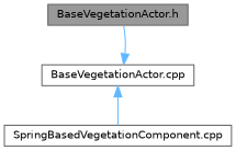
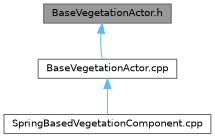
  digraph {
    node [color=grey40 fillcolor=white fontname=Helvetica fontsize=10 shape=box style=filled]
    edge [color=steelblue1 dir=back fontname=Helvetica fontsize=10 labelfontname=Helvetica labelfontsize=10 style=solid]
    n1 [color=gray40 fillcolor=grey60 fontcolor=black height=0.2 label="BaseVegetationActor.h" width=0.4]
    n2 [height=0.2 label="BaseVegetationActor.cpp" width=0.4]
    n3 [height=0.2 label="SpringBasedVegetationComponent.cpp" width=0.4]
-   n2 -> n1
+   n1 -> n2
    n2 -> n3
  }
